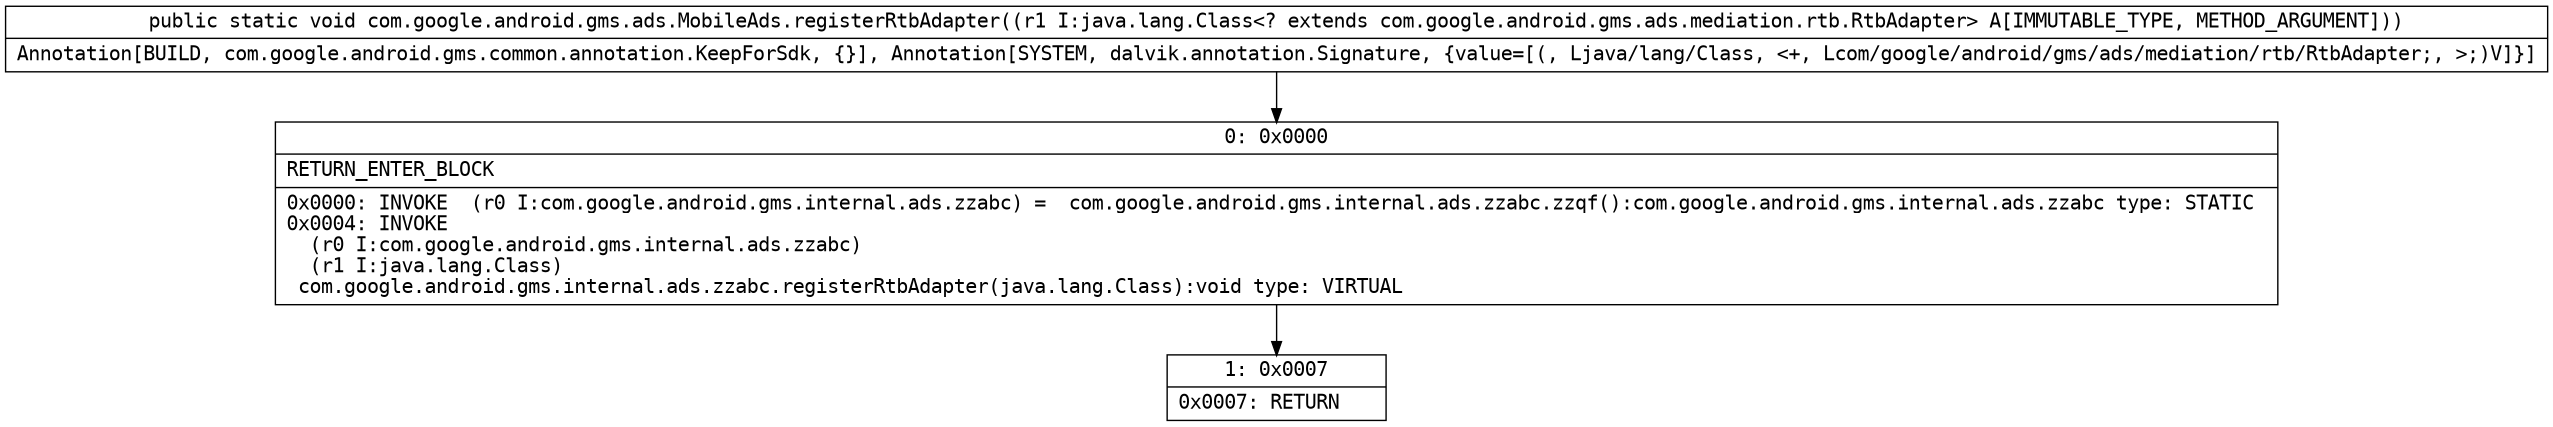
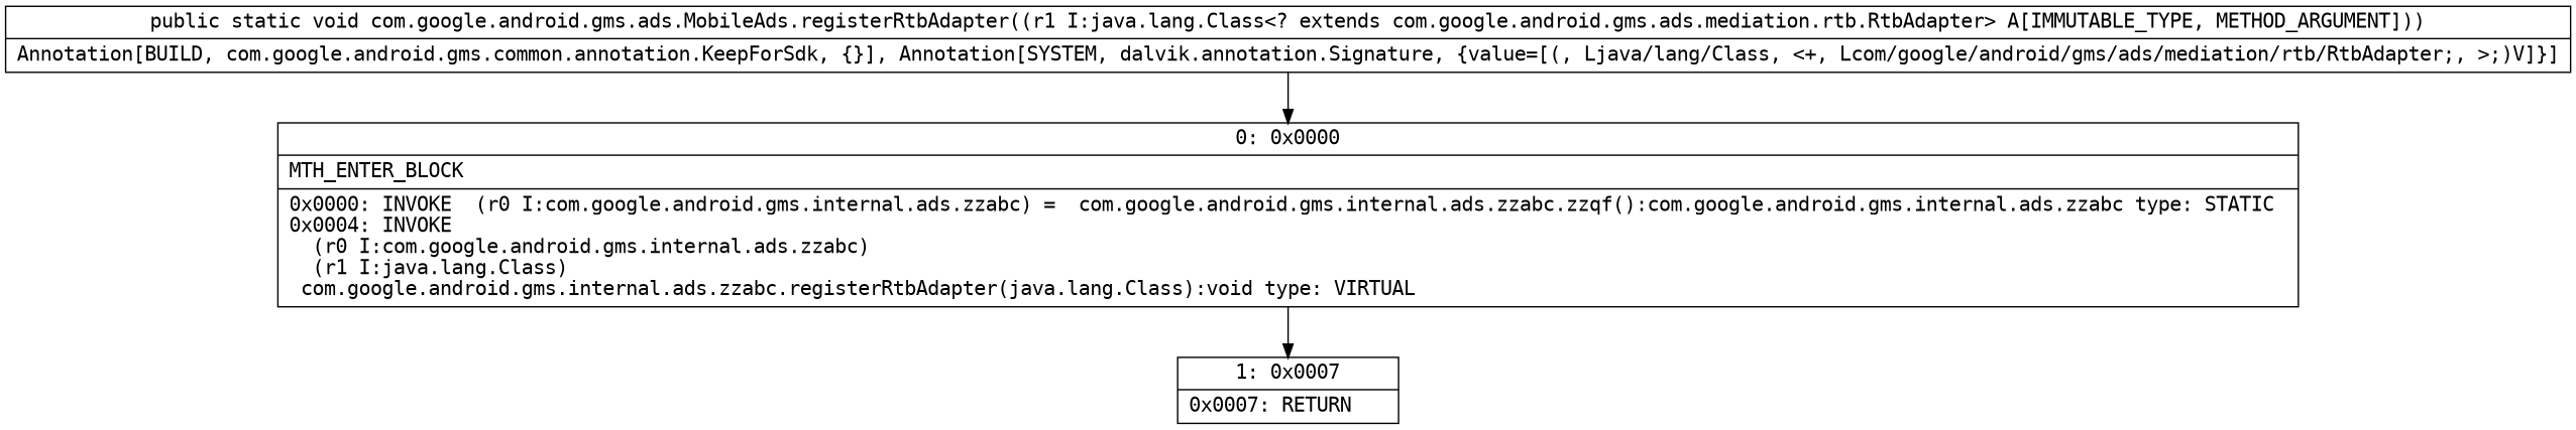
  digraph {
    fontname="DejaVu Sans Mono"
    node [shape=record fontname="DejaVu Sans Mono"]
    edge [fontname="DejaVu Sans Mono"]
-   n1 [label="{0\:\ 0x0000|RETURN_ENTER_BLOCK\l|0x0000: INVOKE  (r0 I:com.google.android.gms.internal.ads.zzabc) =  com.google.android.gms.internal.ads.zzabc.zzqf():com.google.android.gms.internal.ads.zzabc type: STATIC \l0x0004: INVOKE  \l  (r0 I:com.google.android.gms.internal.ads.zzabc)\l  (r1 I:java.lang.Class)\l com.google.android.gms.internal.ads.zzabc.registerRtbAdapter(java.lang.Class):void type: VIRTUAL \l}"]
+   n1 [label="{0\:\ 0x0000|MTH_ENTER_BLOCK\l|0x0000: INVOKE  (r0 I:com.google.android.gms.internal.ads.zzabc) =  com.google.android.gms.internal.ads.zzabc.zzqf():com.google.android.gms.internal.ads.zzabc type: STATIC \l0x0004: INVOKE  \l  (r0 I:com.google.android.gms.internal.ads.zzabc)\l  (r1 I:java.lang.Class)\l com.google.android.gms.internal.ads.zzabc.registerRtbAdapter(java.lang.Class):void type: VIRTUAL \l}"]
    n2 [label="{1\:\ 0x0007|0x0007: RETURN   \l}"]
    n3 [label="{public static void com.google.android.gms.ads.MobileAds.registerRtbAdapter((r1 I:java.lang.Class\<? extends com.google.android.gms.ads.mediation.rtb.RtbAdapter\> A[IMMUTABLE_TYPE, METHOD_ARGUMENT]))  | Annotation[BUILD, com.google.android.gms.common.annotation.KeepForSdk, \{\}], Annotation[SYSTEM, dalvik.annotation.Signature, \{value=[(, Ljava\/lang\/Class, \<+, Lcom\/google\/android\/gms\/ads\/mediation\/rtb\/RtbAdapter;, \>;)V]\}]\l}"]
    n1 -> n2
    n3 -> n1
  }
